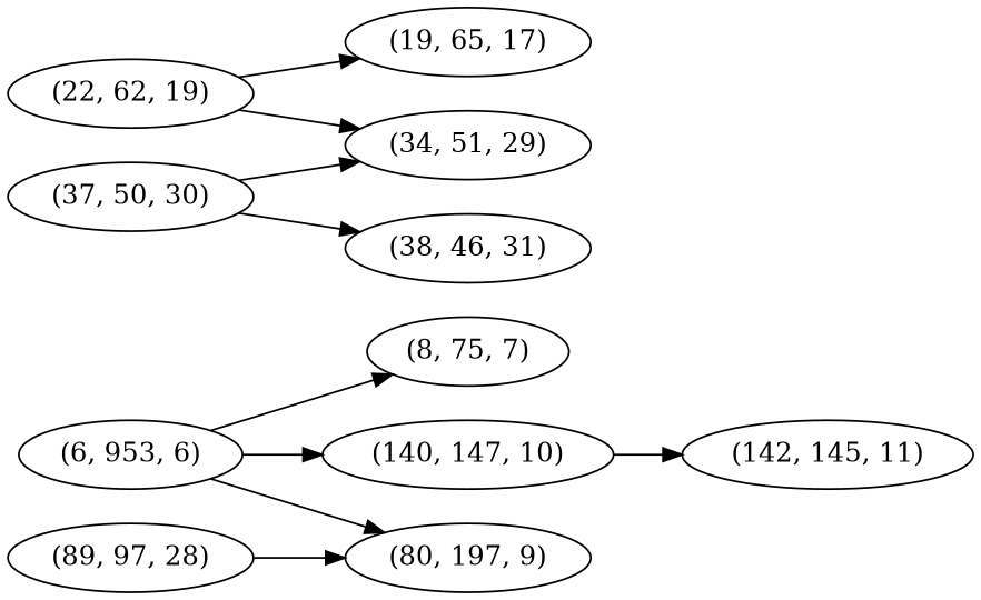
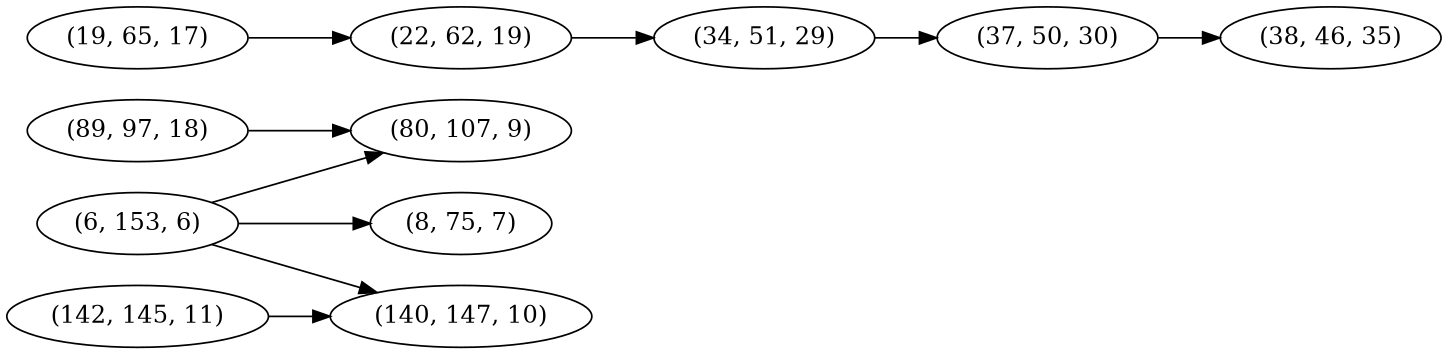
  digraph {
    rankdir=LR
-   "(6, 153, 6)" [label="(6, 953, 6)"]
+   "(6, 153, 6)"
    "(8, 75, 7)"
-   "(80, 107, 9)" [label="(80, 197, 9)"]
+   "(80, 107, 9)"
    "(140, 147, 10)"
    "(142, 145, 11)"
    "(19, 65, 17)"
    "(22, 62, 19)"
    "(34, 51, 29)"
    "(37, 50, 30)"
-   "(38, 46, 31)"
-   "(89, 97, 18)" [label="(89, 97, 28)"]
+   "(38, 46, 31)" [label="(38, 46, 35)"]
+   "(89, 97, 18)"
    "(6, 153, 6)" -> "(8, 75, 7)"
    "(6, 153, 6)" -> "(80, 107, 9)"
    "(6, 153, 6)" -> "(140, 147, 10)"
-   "(140, 147, 10)" -> "(142, 145, 11)"
-   "(22, 62, 19)" -> "(19, 65, 17)"
+   "(142, 145, 11)" -> "(140, 147, 10)"
+   "(19, 65, 17)" -> "(22, 62, 19)"
    "(22, 62, 19)" -> "(34, 51, 29)"
-   "(37, 50, 30)" -> "(34, 51, 29)"
+   "(34, 51, 29)" -> "(37, 50, 30)"
    "(37, 50, 30)" -> "(38, 46, 31)"
    "(89, 97, 18)" -> "(80, 107, 9)"
  }
